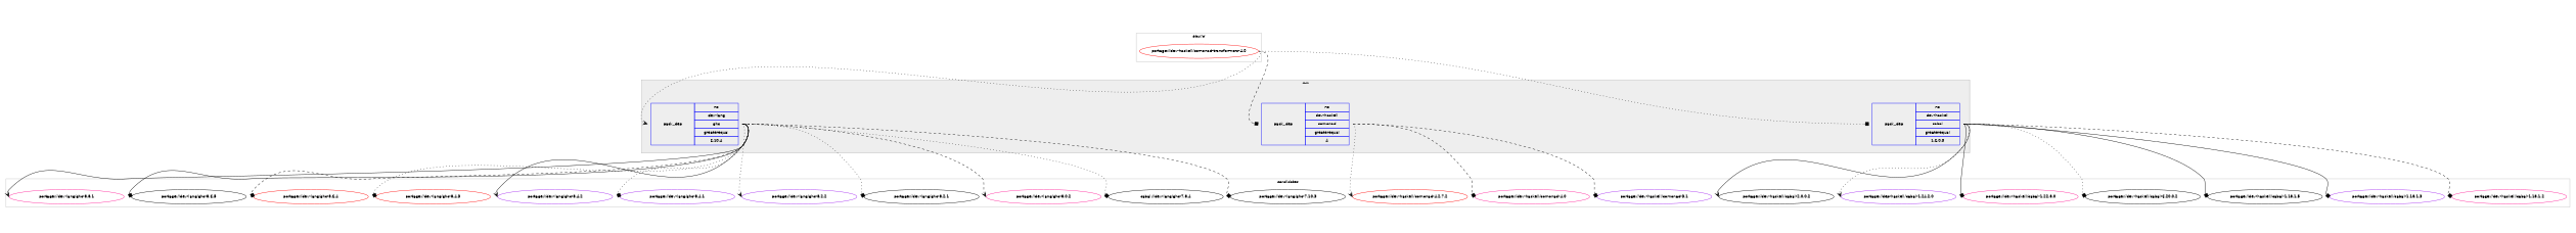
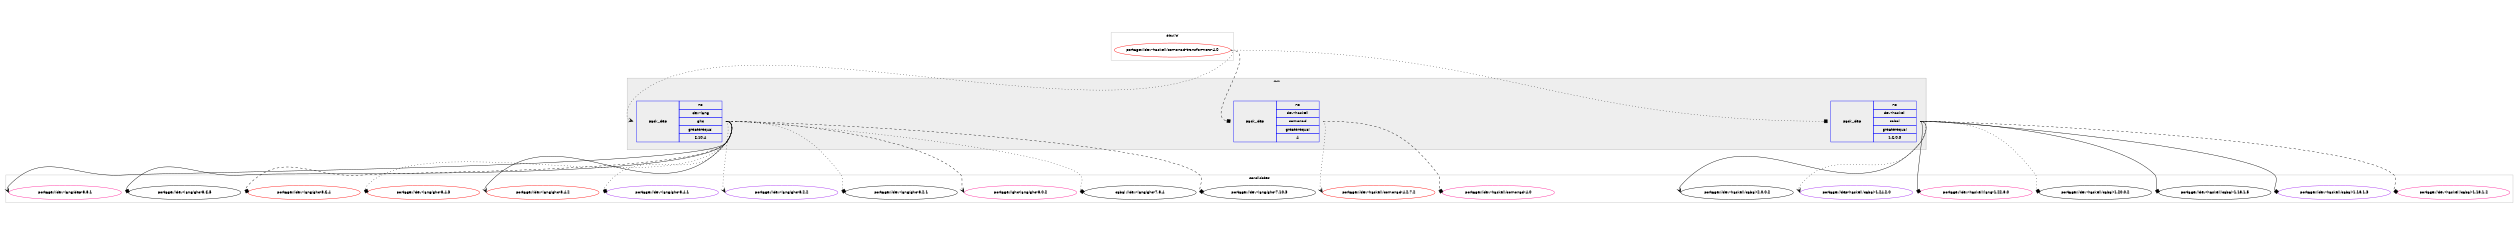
  digraph {
    compound=true
    concentrate=true
    fontname=Helvetica
    fontsize=10
    newrank=true
    rankdir=TB
    ranksep=1.5
    node [color=black fontname=Helvetica fontsize=10]
    edge [arrowhead=box headport=w style=dotted tailport=e weight=100]
    n1 [color=red label="portage://dev-haskell/comonad-transformers-4.0" width=4]
    n2 [color=blue label=<<TABLE BORDER="0" CELLBORDER="1" CELLSPACING="0" CELLPADDING="4" WIDTH="220"><TR><TD ROWSPAN="6" CELLPADDING="30">pack_dep</TD></TR><TR><TD WIDTH="110">no</TD></TR><TR><TD>dev-haskell</TD></TR><TR><TD>cabal</TD></TR><TR><TD>greaterequal</TD></TR><TR><TD>1.6.0.3</TD></TR></TABLE>> shape=none]
    n3 [color=blue label=<<TABLE BORDER="0" CELLBORDER="1" CELLSPACING="0" CELLPADDING="4" WIDTH="220"><TR><TD ROWSPAN="6" CELLPADDING="30">pack_dep</TD></TR><TR><TD WIDTH="110">no</TD></TR><TR><TD>dev-haskell</TD></TR><TR><TD>comonad</TD></TR><TR><TD>greaterequal</TD></TR><TR><TD>4</TD></TR></TABLE>> shape=none]
    n4 [color=blue label=<<TABLE BORDER="0" CELLBORDER="1" CELLSPACING="0" CELLPADDING="4" WIDTH="220"><TR><TD ROWSPAN="6" CELLPADDING="30">pack_dep</TD></TR><TR><TD WIDTH="110">no</TD></TR><TR><TD>dev-lang</TD></TR><TR><TD>ghc</TD></TR><TR><TD>greaterequal</TD></TR><TR><TD>6.10.4</TD></TR></TABLE>> shape=none]
    n5 [color=deeppink label="portage://dev-haskell/cabal-1.18.1.2" width=4]
    n6 [color=purple label="portage://dev-haskell/cabal-1.18.1.3" width=4]
    n7 [label="portage://dev-haskell/cabal-1.18.1.5" width=4]
-   n8 [label="portage://dev-haskell/cabal-6.20.0.2" width=4]
-   n9 [color=deeppink label="portage://dev-haskell/cabal-1.22.8.0" width=4]
+   n8 [label="portage://dev-haskell/cabal-1.20.0.2" width=4]
+   n9 [color=deeppink label="portage://dev-haskell/lang-1.22.8.0" width=4]
    n10 [color=purple label="portage://dep-haskell/cabal-1.24.2.0" width=4]
    n11 [label="portage://dev-haskell/cabal-2.0.0.2" width=4]
-   n12 [color=purple label="portage://dev-haskell/comonad-3.1" width=4]
    n13 [color=deeppink label="portage://dev-haskell/comonad-4.0" width=4]
    n14 [color=red label="portage://dev-haskell/comonad-4.2.7.2" width=4]
    n15 [label="portage://dev-lang/ghc-7.10.3" width=4]
    n16 [label="cabal://dev-lang/ghc-7.8.4" width=4]
-   n17 [color=deeppink label="portage://dev-lang/ghc-8.0.2" width=4]
+   n17 [color=deeppink label="portage://ghc-lang/ghc-8.0.2" width=4]
    n18 [label="portage://dev-lang/ghc-8.2.1" width=4]
    n19 [color=purple label="portage://dev-lang/ghc-8.2.2" width=4]
    n20 [color=purple label="portage://dev-lang/ghc-8.4.1" width=4]
-   n21 [color=purple label="portage://dev-lang/ghc-8.4.2" width=4]
+   n21 [color=red label="portage://dev-lang/ghc-8.4.2" width=4]
    n22 [color=red label="portage://dev-lang/ghc-8.4.3" width=4]
    n23 [color=red label="portage://dev-lang/ghc-8.6.4" width=4]
    n24 [label="portage://dev-lang/ghc-8.6.5" width=4]
-   n25 [color=deeppink label="portage://dev-lang/ghc-8.8.1" width=4]
+   n25 [color=deeppink label="portage://dev-lang/dep-8.8.1" width=4]
    subgraph cluster_1 {
      color=gray
      label=<<i>ebuild</i>>
      rank=same
      n1
    }
    subgraph cluster_2 {
      color=gray
      label=<<i>dependencies</i>>
      subgraph cluster_3 {
        color=gray
        fillcolor="#eeeeee"
        label=<<i>compile</i>>
        style=filled
        subgraph sub_4 {
          color=gray
          fillcolor="#eeeeee"
          label=<<i>compile</i>>
          style=filled
          n2
        }
      }
      subgraph cluster_5 {
        color=gray
        fillcolor="#eeeeee"
        label=<<i>compile and run</i>>
        style=filled
        subgraph sub_6 {
          color=gray
          fillcolor="#eeeeee"
          label=<<i>compile and run</i>>
          style=filled
          n3
        }
        subgraph sub_7 {
          color=gray
          fillcolor="#eeeeee"
          label=<<i>compile and run</i>>
          style=filled
          n4
        }
      }
      subgraph cluster_8 {
        color=gray
        fillcolor="#eeeeee"
        label=<<i>run</i>>
        style=filled
      }
    }
    subgraph cluster_9 {
      color=gray
      label=<<i>candidates</i>>
      rank=same
      subgraph sub_10 {
        color=black
        label=<<i>candidates</i>>
        nodesep=1
        rank=same
        n5
        n6
        n7
        n8
        n9
        n10
        n11
      }
      subgraph sub_11 {
        color=black
        label=<<i>candidates</i>>
        nodesep=1
        rank=same
-       n12
        n13
        n14
      }
      subgraph sub_12 {
        color=black
        label=<<i>candidates</i>>
        nodesep=1
        rank=same
        n15
        n16
        n17
        n18
        n19
        n20
        n21
        n22
        n23
        n24
        n25
      }
    }
    n1 -> n2 [weight=20]
    n1 -> n3 [style=dashed weight=20]
    n1 -> n4 [arrowhead=vee weight=20]
    n2 -> n5 [style=dashed]
    n2 -> n6 [style=solid]
    n2 -> n7 [style=solid]
    n2 -> n8
    n2 -> n9 [style=solid]
    n2 -> n10 [arrowhead=vee]
    n2 -> n11 [arrowhead=vee style=solid]
-   n3 -> n12 [style=dashed]
    n3 -> n13 [style=dashed]
    n3 -> n14 [arrowhead=vee]
    n4 -> n15 [style=dashed]
    n4 -> n16
    n4 -> n17 [arrowhead=vee style=dashed]
    n4 -> n18
    n4 -> n19 [arrowhead=vee]
    n4 -> n20
    n4 -> n21 [arrowhead=vee style=solid]
    n4 -> n22
    n4 -> n23 [style=dashed]
    n4 -> n24 [style=solid]
    n4 -> n25 [arrowhead=vee style=solid]
  }
